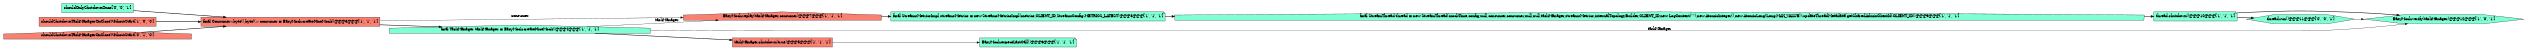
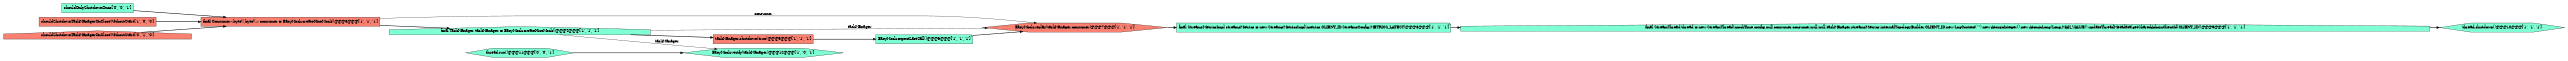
  digraph {
    fontname="DejaVu Serif"
    rankdir=LR
    node [fillcolor=aquamarine fontname="DejaVu Serif" shape=hexagon style=filled]
    edge [fontname="DejaVu Serif" style=bold]
    n1 [label="final StreamThread thread = new StreamThread(mockTime,config,null,consumer,consumer,null,null,taskManager,streamsMetrics,internalTopologyBuilder,CLIENT_ID,new LogContext(\"\"),new AtomicInteger(),new AtomicLong(Long.MAX_VALUE)).updateThreadMetadata(getSharedAdminClientId(CLIENT_ID))@@@9@@@['1', '1', '1']" shape=house]
-   n2 [label="thread.shutdown()@@@10@@@['1', '1', '1']" shape=note]
+   n2 [label="thread.shutdown()@@@10@@@['1', '1', '1']"]
    n3 [label="EasyMock.verify(taskManager)@@@12@@@['1', '0', '1']"]
    n4 [label="thread.run()@@@11@@@['0', '0', '1']"]
    n5 [label="shouldOnlyShutdownOnce['0', '0', '1']" shape=box]
    n6 [fillcolor=salmon label="final Consumer<byte((,byte((> consumer = EasyMock.createNiceMock()@@@3@@@['1', '1', '1']" shape=box]
-   n7 [fillcolor=salmon label="EasyMock.replay(taskManager,consumer)@@@7@@@['1', '1', '1']" shape=house]
+   n7 [fillcolor=salmon label="EasyMock.replay(taskManager,consumer)@@@7@@@['1', '1', '1']"]
    n8 [label="final TaskManager taskManager = EasyMock.createNiceMock()@@@4@@@['1', '1', '1']" shape=house]
    n9 [fillcolor=salmon label="shouldShutdownTaskManagerOnCloseWithoutStart['1', '0', '0']" shape=box]
    n10 [label="EasyMock.expectLastCall()@@@6@@@['1', '1', '1']" shape=note]
    n11 [label="final StreamsMetricsImpl streamsMetrics = new StreamsMetricsImpl(metrics,CLIENT_ID,StreamsConfig.METRICS_LATEST)@@@8@@@['1', '1', '1']" shape=note]
    n12 [fillcolor=salmon label="shouldShutdownTaskManagerOnCloseWithoutStart['0', '1', '0']" shape=house]
    n13 [fillcolor=salmon label="taskManager.shutdown(true)@@@5@@@['1', '1', '1']" shape=box]
    n1 -> n2
-   n2 -> n3
-   n2 -> n4
-   n4 -> n3 [style=solid]
+   n4 -> n3
    n5 -> n6
    n6 -> n7 [label=consumer style=solid]
    n6 -> n8
    n7 -> n11
    n8 -> n3 [label=taskManager style=solid]
    n8 -> n7 [label=taskManager style=solid]
    n8 -> n13
    n9 -> n6
+   n10 -> n7
    n11 -> n1
    n12 -> n6
-   n13 -> n10 [style=solid]
+   n13 -> n10
  }
